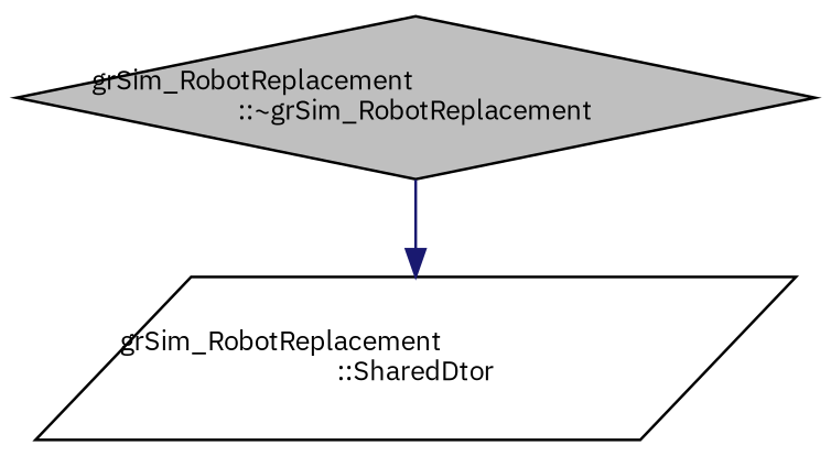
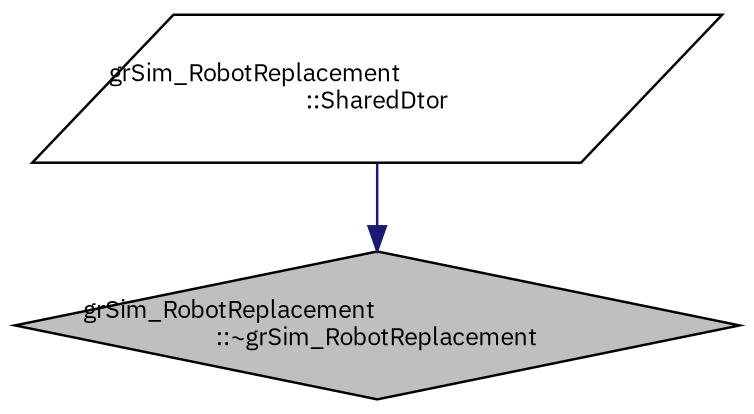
  digraph {
    rankdir=TB
    fontname="IBM Plex Sans"
    node [color=black fontname="IBM Plex Sans" fontsize=10 style=filled]
    n1 [fillcolor=grey75 fontcolor=black height=0.2 label="grSim_RobotReplacement\l::~grSim_RobotReplacement" shape=diamond width=0.4]
    n2 [fillcolor=white height=0.2 label="grSim_RobotReplacement\l::SharedDtor" shape=parallelogram width=0.4]
-   n1 -> n2 [color=midnightblue fontname="IBM Plex Sans" fontsize=10 labelfontname=Helvetica labelfontsize=10 style=solid]
+   n2 -> n1 [color=midnightblue fontname="IBM Plex Sans" fontsize=10 labelfontname=Helvetica labelfontsize=10 style=solid]
  }
